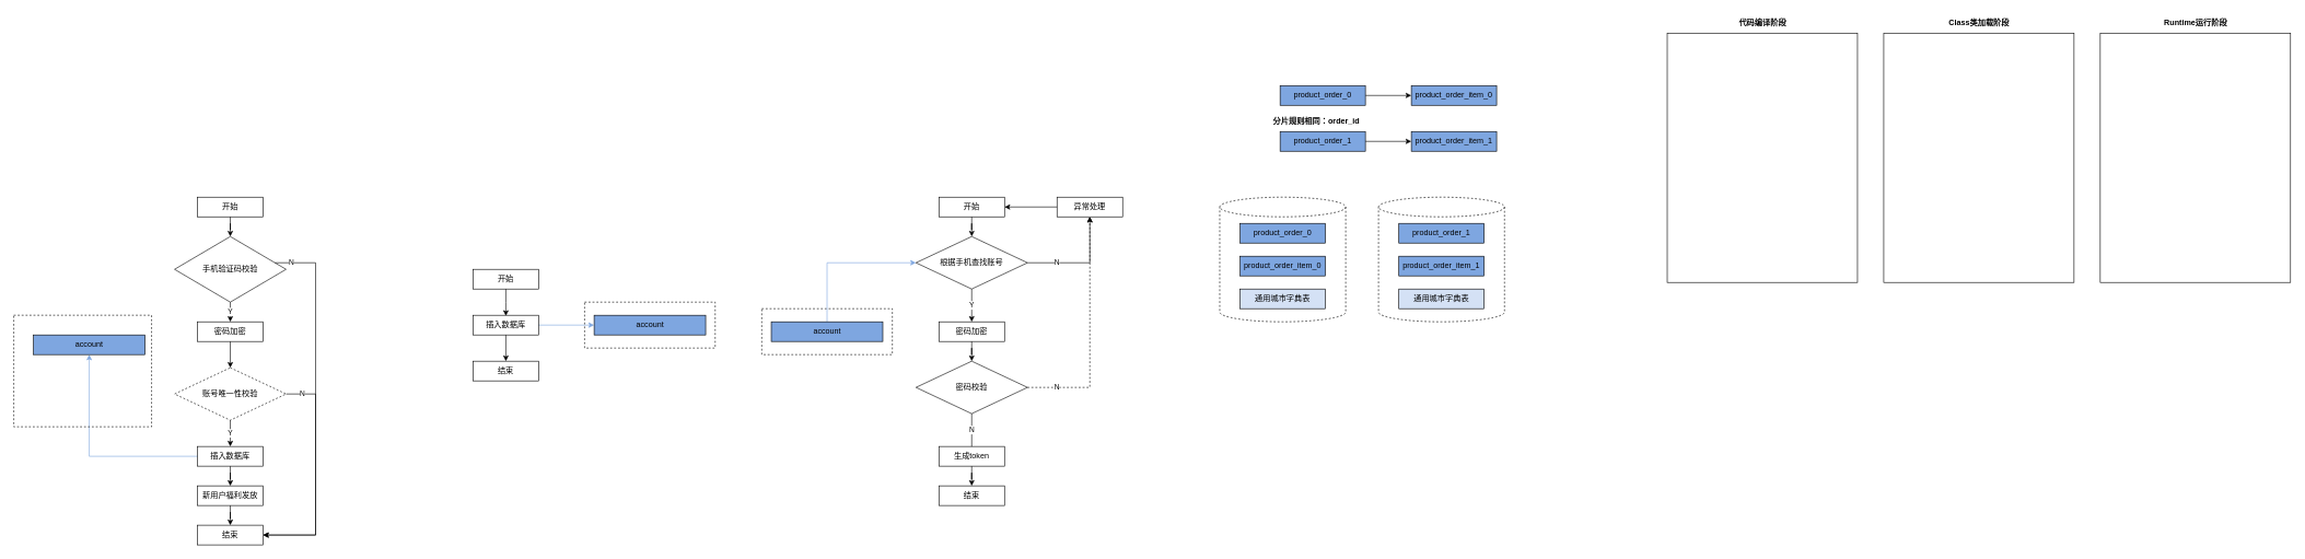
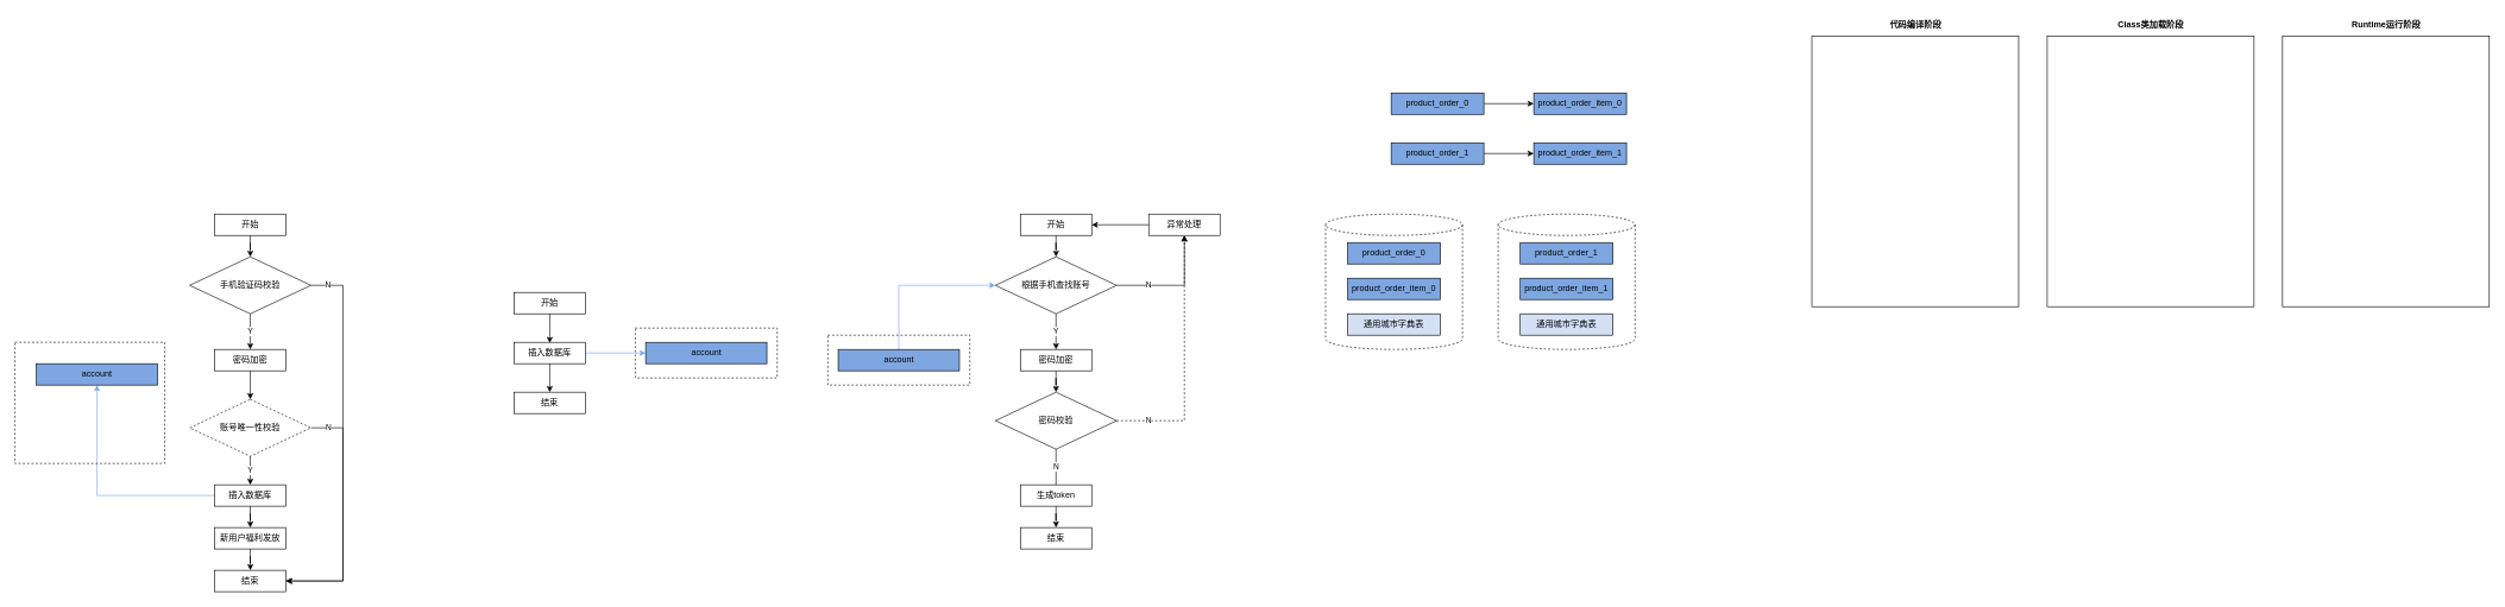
  <mxCell id="0" />
  <mxCell id="1" parent="0" />
  <mxCell id="2" value="" style="edgeStyle=orthogonalEdgeStyle;rounded=0;orthogonalLoop=1;jettySize=auto;html=1;" parent="1" source="3" target="6" edge="1"><mxGeometry relative="1" as="geometry" /></mxCell>
  <mxCell id="3" value="开始" style="rounded=0;whiteSpace=wrap;html=1;fillColor=none;" parent="1" vertex="1"><mxGeometry x="300" y="300" width="100" height="30" as="geometry" /></mxCell>
  <mxCell id="4" value="Y" style="edgeStyle=orthogonalEdgeStyle;rounded=0;orthogonalLoop=1;jettySize=auto;html=1;" parent="1" source="6" target="8" edge="1"><mxGeometry relative="1" as="geometry" /></mxCell>
  <mxCell id="5" value="N" style="edgeStyle=orthogonalEdgeStyle;rounded=0;orthogonalLoop=1;jettySize=auto;html=1;entryX=1;entryY=0.5;entryDx=0;entryDy=0;" parent="1" source="6" target="19" edge="1"><mxGeometry x="-0.911" relative="1" as="geometry"><Array as="points"><mxPoint x="480" y="400" /><mxPoint x="480" y="815" /></Array><mxPoint as="offset" /></mxGeometry></mxCell>
- <mxCell id="6" value="手机验证码校验" style="rhombus;whiteSpace=wrap;html=1;fillColor=none;" parent="1" vertex="1"><mxGeometry x="265" y="360" width="170" height="100" as="geometry" /></mxCell>
+ <mxCell id="6" value="手机验证码校验" style="rhombus;whiteSpace=wrap;html=1;fillColor=none;" parent="1" vertex="1"><mxGeometry x="265" y="360" width="170" height="80" as="geometry" /></mxCell>
  <mxCell id="7" value="" style="edgeStyle=orthogonalEdgeStyle;rounded=0;orthogonalLoop=1;jettySize=auto;html=1;" parent="1" source="8" target="11" edge="1"><mxGeometry relative="1" as="geometry" /></mxCell>
  <mxCell id="8" value="密码加密" style="rounded=0;whiteSpace=wrap;html=1;fillColor=none;" parent="1" vertex="1"><mxGeometry x="300" y="490" width="100" height="30" as="geometry" /></mxCell>
  <mxCell id="9" value="Y" style="edgeStyle=orthogonalEdgeStyle;rounded=0;orthogonalLoop=1;jettySize=auto;html=1;" parent="1" source="11" target="14" edge="1"><mxGeometry relative="1" as="geometry" /></mxCell>
  <mxCell id="10" value="N" style="edgeStyle=orthogonalEdgeStyle;rounded=0;orthogonalLoop=1;jettySize=auto;html=1;entryX=1;entryY=0.5;entryDx=0;entryDy=0;" parent="1" source="11" target="19" edge="1"><mxGeometry x="-0.853" relative="1" as="geometry"><Array as="points"><mxPoint x="480" y="600" /><mxPoint x="480" y="815" /></Array><mxPoint as="offset" /></mxGeometry></mxCell>
  <mxCell id="11" value="账号唯一性校验" style="rhombus;whiteSpace=wrap;html=1;fillColor=none;dashed=1;" parent="1" vertex="1"><mxGeometry x="265" y="560" width="170" height="80" as="geometry" /></mxCell>
  <mxCell id="12" value="" style="edgeStyle=orthogonalEdgeStyle;rounded=0;orthogonalLoop=1;jettySize=auto;html=1;" parent="1" source="14" target="18" edge="1"><mxGeometry relative="1" as="geometry" /></mxCell>
  <mxCell id="13" style="edgeStyle=orthogonalEdgeStyle;rounded=0;orthogonalLoop=1;jettySize=auto;html=1;strokeColor=#7EA6E0;" parent="1" source="14" target="16" edge="1"><mxGeometry relative="1" as="geometry" /></mxCell>
  <mxCell id="14" value="插入数据库" style="rounded=0;whiteSpace=wrap;html=1;fillColor=none;" parent="1" vertex="1"><mxGeometry x="300" y="680" width="100" height="30" as="geometry" /></mxCell>
  <mxCell id="15" value="" style="rounded=0;whiteSpace=wrap;html=1;fillColor=none;dashed=1;" parent="1" vertex="1"><mxGeometry x="20" y="480" width="210" height="170" as="geometry" /></mxCell>
  <mxCell id="16" value="account" style="rounded=0;whiteSpace=wrap;html=1;fillColor=#7EA6E0;" parent="1" vertex="1"><mxGeometry x="50" y="510" width="170" height="30" as="geometry" /></mxCell>
  <mxCell id="17" value="" style="edgeStyle=orthogonalEdgeStyle;rounded=0;orthogonalLoop=1;jettySize=auto;html=1;" parent="1" source="18" target="19" edge="1"><mxGeometry relative="1" as="geometry" /></mxCell>
  <mxCell id="18" value="新用户福利发放" style="rounded=0;whiteSpace=wrap;html=1;fillColor=none;" parent="1" vertex="1"><mxGeometry x="300" y="740" width="100" height="30" as="geometry" /></mxCell>
  <mxCell id="19" value="结束" style="rounded=0;whiteSpace=wrap;html=1;fillColor=none;" parent="1" vertex="1"><mxGeometry x="300" y="800" width="100" height="30" as="geometry" /></mxCell>
  <mxCell id="20" value="" style="edgeStyle=orthogonalEdgeStyle;rounded=0;orthogonalLoop=1;jettySize=auto;html=1;" parent="1" source="21" edge="1"><mxGeometry relative="1" as="geometry"><mxPoint x="770" y="481" as="targetPoint" /></mxGeometry></mxCell>
  <mxCell id="21" value="开始" style="rounded=0;whiteSpace=wrap;html=1;fillColor=none;" parent="1" vertex="1"><mxGeometry x="720" y="410" width="100" height="30" as="geometry" /></mxCell>
  <mxCell id="22" style="edgeStyle=orthogonalEdgeStyle;rounded=0;orthogonalLoop=1;jettySize=auto;html=1;entryX=0;entryY=0.5;entryDx=0;entryDy=0;strokeColor=#7EA6E0;" parent="1" source="24" target="27" edge="1"><mxGeometry relative="1" as="geometry" /></mxCell>
  <mxCell id="23" value="" style="edgeStyle=orthogonalEdgeStyle;rounded=0;orthogonalLoop=1;jettySize=auto;html=1;" parent="1" source="24" target="25" edge="1"><mxGeometry relative="1" as="geometry" /></mxCell>
  <mxCell id="24" value="插入数据库" style="rounded=0;whiteSpace=wrap;html=1;fillColor=none;" parent="1" vertex="1"><mxGeometry x="720" y="480" width="100" height="30" as="geometry" /></mxCell>
  <mxCell id="25" value="结束" style="rounded=0;whiteSpace=wrap;html=1;fillColor=none;" parent="1" vertex="1"><mxGeometry x="720" y="550" width="100" height="30" as="geometry" /></mxCell>
  <mxCell id="26" value="" style="rounded=0;whiteSpace=wrap;html=1;fillColor=none;dashed=1;" parent="1" vertex="1"><mxGeometry x="890" y="460" width="199" height="70" as="geometry" /></mxCell>
  <mxCell id="27" value="account" style="rounded=0;whiteSpace=wrap;html=1;fillColor=#7EA6E0;" parent="1" vertex="1"><mxGeometry x="904.5" y="480" width="170" height="30" as="geometry" /></mxCell>
  <mxCell id="28" value="" style="edgeStyle=orthogonalEdgeStyle;rounded=0;orthogonalLoop=1;jettySize=auto;html=1;" parent="1" source="29" target="32" edge="1"><mxGeometry relative="1" as="geometry" /></mxCell>
  <mxCell id="29" value="开始" style="rounded=0;whiteSpace=wrap;html=1;fillColor=none;" parent="1" vertex="1"><mxGeometry x="1430" y="300" width="100" height="30" as="geometry" /></mxCell>
  <mxCell id="30" value="Y" style="edgeStyle=orthogonalEdgeStyle;rounded=0;orthogonalLoop=1;jettySize=auto;html=1;" parent="1" source="32" target="34" edge="1"><mxGeometry relative="1" as="geometry" /></mxCell>
  <mxCell id="31" value="N" style="edgeStyle=orthogonalEdgeStyle;rounded=0;orthogonalLoop=1;jettySize=auto;html=1;entryX=0.5;entryY=1;entryDx=0;entryDy=0;" parent="1" source="32" target="45" edge="1"><mxGeometry x="-0.455" relative="1" as="geometry"><mxPoint as="offset" /></mxGeometry></mxCell>
  <mxCell id="32" value="根据手机查找账号" style="rhombus;whiteSpace=wrap;html=1;fillColor=none;" parent="1" vertex="1"><mxGeometry x="1395" y="360" width="170" height="80" as="geometry" /></mxCell>
  <mxCell id="33" value="" style="edgeStyle=orthogonalEdgeStyle;rounded=0;orthogonalLoop=1;jettySize=auto;html=1;" parent="1" source="34" target="43" edge="1"><mxGeometry relative="1" as="geometry" /></mxCell>
  <mxCell id="34" value="密码加密" style="rounded=0;whiteSpace=wrap;html=1;fillColor=none;" parent="1" vertex="1"><mxGeometry x="1430" y="490" width="100" height="30" as="geometry" /></mxCell>
  <mxCell id="35" value="结束" style="rounded=0;whiteSpace=wrap;html=1;fillColor=none;" parent="1" vertex="1"><mxGeometry x="1430" y="740" width="100" height="30" as="geometry" /></mxCell>
  <mxCell id="36" value="" style="rounded=0;whiteSpace=wrap;html=1;fillColor=none;dashed=1;" parent="1" vertex="1"><mxGeometry x="1160" y="470" width="199" height="70" as="geometry" /></mxCell>
  <mxCell id="37" style="edgeStyle=orthogonalEdgeStyle;rounded=0;orthogonalLoop=1;jettySize=auto;html=1;entryX=0;entryY=0.5;entryDx=0;entryDy=0;strokeColor=#7EA6E0;" parent="1" source="38" target="32" edge="1"><mxGeometry relative="1" as="geometry"><Array as="points"><mxPoint x="1260" y="400" /></Array></mxGeometry></mxCell>
  <mxCell id="38" value="account" style="rounded=0;whiteSpace=wrap;html=1;fillColor=#7EA6E0;" parent="1" vertex="1"><mxGeometry x="1174.5" y="490" width="170" height="30" as="geometry" /></mxCell>
  <mxCell id="39" value="" style="edgeStyle=orthogonalEdgeStyle;rounded=0;orthogonalLoop=1;jettySize=auto;html=1;" parent="1" source="40" target="35" edge="1"><mxGeometry relative="1" as="geometry" /></mxCell>
  <mxCell id="40" value="生成token" style="rounded=0;whiteSpace=wrap;html=1;fillColor=none;" parent="1" vertex="1"><mxGeometry x="1430" y="680" width="100" height="30" as="geometry" /></mxCell>
  <mxCell id="41" value="N" style="edgeStyle=orthogonalEdgeStyle;rounded=0;orthogonalLoop=1;jettySize=auto;html=1;endArrow=none;" parent="1" source="43" target="40" edge="1"><mxGeometry relative="1" as="geometry" /></mxCell>
  <mxCell id="42" value="N" style="edgeStyle=orthogonalEdgeStyle;rounded=0;orthogonalLoop=1;jettySize=auto;html=1;entryX=0.5;entryY=1;entryDx=0;entryDy=0;dashed=1;" parent="1" source="43" target="45" edge="1"><mxGeometry x="-0.747" relative="1" as="geometry"><mxPoint as="offset" /></mxGeometry></mxCell>
  <mxCell id="43" value="密码校验" style="rhombus;whiteSpace=wrap;html=1;fillColor=none;" parent="1" vertex="1"><mxGeometry x="1395" y="550" width="170" height="80" as="geometry" /></mxCell>
  <mxCell id="44" style="edgeStyle=orthogonalEdgeStyle;rounded=0;orthogonalLoop=1;jettySize=auto;html=1;" parent="1" source="45" target="29" edge="1"><mxGeometry relative="1" as="geometry" /></mxCell>
  <mxCell id="45" value="异常处理" style="rounded=0;whiteSpace=wrap;html=1;fillColor=none;" parent="1" vertex="1"><mxGeometry x="1610" y="300" width="100" height="30" as="geometry" /></mxCell>
  <mxCell id="46" style="edgeStyle=none;rounded=0;orthogonalLoop=1;jettySize=auto;html=1;" edge="1" parent="1" source="47" target="48"><mxGeometry relative="1" as="geometry" /></mxCell>
  <mxCell id="47" value="product_order_0" style="rounded=0;whiteSpace=wrap;html=1;fillColor=#7EA6E0;" vertex="1" parent="1"><mxGeometry x="1950" y="130" width="130" height="30" as="geometry" /></mxCell>
  <mxCell id="48" value="product_order_item_0" style="rounded=0;whiteSpace=wrap;html=1;fillColor=#7EA6E0;" vertex="1" parent="1"><mxGeometry x="2150" y="130" width="130" height="30" as="geometry" /></mxCell>
  <mxCell id="49" style="edgeStyle=none;rounded=0;orthogonalLoop=1;jettySize=auto;html=1;entryX=0;entryY=0.5;entryDx=0;entryDy=0;" edge="1" parent="1" source="50" target="51"><mxGeometry relative="1" as="geometry" /></mxCell>
  <mxCell id="50" value="product_order_1" style="rounded=0;whiteSpace=wrap;html=1;fillColor=#7EA6E0;" vertex="1" parent="1"><mxGeometry x="1950" y="200" width="130" height="30" as="geometry" /></mxCell>
  <mxCell id="51" value="product_order_item_1" style="rounded=0;whiteSpace=wrap;html=1;fillColor=#7EA6E0;" vertex="1" parent="1"><mxGeometry x="2150" y="200" width="130" height="30" as="geometry" /></mxCell>
- <mxCell id="52" value="分片规则相同：order_id" style="text;html=1;align=center;verticalAlign=middle;resizable=0;points=[];autosize=1;strokeColor=none;fillColor=none;fontStyle=1" vertex="1" parent="1"><mxGeometry x="1930" y="170" width="150" height="30" as="geometry" /></mxCell>
  <mxCell id="53" value="" style="shape=cylinder3;whiteSpace=wrap;html=1;boundedLbl=1;backgroundOutline=1;size=15;fillColor=none;dashed=1;" vertex="1" parent="1"><mxGeometry x="1858" y="300" width="192" height="190" as="geometry" /></mxCell>
  <mxCell id="54" value="product_order_0" style="rounded=0;whiteSpace=wrap;html=1;fillColor=#7EA6E0;" vertex="1" parent="1"><mxGeometry x="1889" y="340" width="130" height="30" as="geometry" /></mxCell>
  <mxCell id="55" value="product_order_item_0" style="rounded=0;whiteSpace=wrap;html=1;fillColor=#7EA6E0;" vertex="1" parent="1"><mxGeometry x="1889" y="390" width="130" height="30" as="geometry" /></mxCell>
  <mxCell id="56" value="通用城市字典表" style="rounded=0;whiteSpace=wrap;html=1;fillColor=#D4E1F5;" vertex="1" parent="1"><mxGeometry x="1889" y="440" width="130" height="30" as="geometry" /></mxCell>
  <mxCell id="57" value="" style="shape=cylinder3;whiteSpace=wrap;html=1;boundedLbl=1;backgroundOutline=1;size=15;fillColor=none;dashed=1;" vertex="1" parent="1"><mxGeometry x="2100" y="300" width="192" height="190" as="geometry" /></mxCell>
  <mxCell id="58" value="product_order_1" style="rounded=0;whiteSpace=wrap;html=1;fillColor=#7EA6E0;" vertex="1" parent="1"><mxGeometry x="2131" y="340" width="130" height="30" as="geometry" /></mxCell>
  <mxCell id="59" value="product_order_item_1" style="rounded=0;whiteSpace=wrap;html=1;fillColor=#7EA6E0;" vertex="1" parent="1"><mxGeometry x="2131" y="390" width="130" height="30" as="geometry" /></mxCell>
  <mxCell id="60" value="通用城市字典表" style="rounded=0;whiteSpace=wrap;html=1;fillColor=#D4E1F5;" vertex="1" parent="1"><mxGeometry x="2131" y="440" width="130" height="30" as="geometry" /></mxCell>
  <mxCell id="61" value="" style="group" vertex="1" connectable="0" parent="1"><mxGeometry x="2540" y="20" width="290" height="410" as="geometry" /></mxCell>
  <mxCell id="62" value="" style="rounded=0;whiteSpace=wrap;html=1;fillColor=none;" vertex="1" parent="61"><mxGeometry y="30" width="290" height="380" as="geometry" /></mxCell>
  <mxCell id="63" value="代码编译阶段" style="text;html=1;align=center;verticalAlign=middle;resizable=0;points=[];autosize=1;strokeColor=none;fillColor=none;fontStyle=1" vertex="1" parent="61"><mxGeometry x="95" width="100" height="30" as="geometry" /></mxCell>
  <mxCell id="64" value="" style="group" vertex="1" connectable="0" parent="1"><mxGeometry x="2870" y="20" width="290" height="410" as="geometry" /></mxCell>
  <mxCell id="65" value="" style="rounded=0;whiteSpace=wrap;html=1;fillColor=none;" vertex="1" parent="64"><mxGeometry y="30" width="290" height="380" as="geometry" /></mxCell>
  <mxCell id="66" value="Class类加载阶段" style="text;html=1;align=center;verticalAlign=middle;resizable=0;points=[];autosize=1;strokeColor=none;fillColor=none;fontStyle=1" vertex="1" parent="64"><mxGeometry x="90" width="110" height="30" as="geometry" /></mxCell>
  <mxCell id="67" value="" style="group" vertex="1" connectable="0" parent="1"><mxGeometry x="3200" y="20" width="290" height="410" as="geometry" /></mxCell>
  <mxCell id="68" value="" style="rounded=0;whiteSpace=wrap;html=1;fillColor=none;" vertex="1" parent="67"><mxGeometry y="30" width="290" height="380" as="geometry" /></mxCell>
  <mxCell id="69" value="Runtime运行阶段" style="text;html=1;align=center;verticalAlign=middle;resizable=0;points=[];autosize=1;strokeColor=none;fillColor=none;fontStyle=1" vertex="1" parent="67"><mxGeometry x="85" width="120" height="30" as="geometry" /></mxCell>
